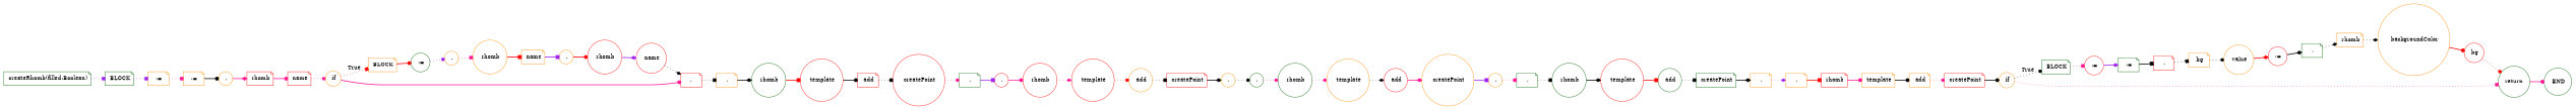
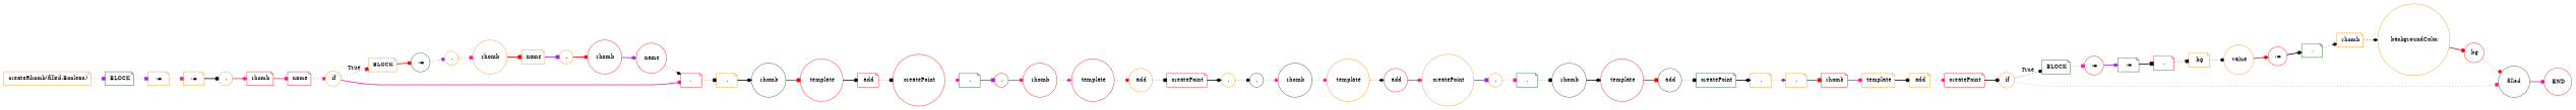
  digraph {
    rankdir=LR
    node [color=darkorange shape=circle]
    edge [arrowhead=dot color=black style=dotted]
-   n1 [color=darkgreen label=" createRhomb(filled:Boolean)" shape=note]
+   n1 [label=" createRhomb(filled:Boolean)" shape=note]
    n2 [color=darkgreen label=" BLOCK" shape=note]
    n3 [label=" :=" shape=note]
    n4 [label=" :=" shape=note]
    n5 [label=" ."]
    n6 [color=red label=" rhomb" shape=note]
    n7 [color=red label=" name" shape=note]
    n8 [label=" if"]
    n9 [label=" BLOCK" shape=note]
    n10 [color=red label="." shape=note]
    n11 [color=darkgreen label=" :="]
    n12 [label=" ." shape=note]
    n13 [label=" ."]
    n14 [color=darkgreen label=" rhomb"]
    n15 [label=" rhomb"]
    n16 [color=red label=" template"]
    n17 [label=" name" shape=note]
    n18 [color=red label=" add" shape=note]
    n19 [label=" ."]
    n20 [color=red label=" createPoint"]
    n21 [color=red label=" rhomb"]
    n22 [color=darkgreen label=" ." shape=note]
    n23 [color=red label=" name"]
    n24 [color=red label=" ."]
    n25 [color=red label=" rhomb"]
    n26 [color=red label=" template"]
    n27 [label=" add"]
    n28 [color=red label=" createPoint" shape=note]
    n29 [label=" ."]
    n30 [color=darkgreen label=" ."]
    n31 [color=darkgreen label=" rhomb"]
    n32 [label=" template"]
    n33 [color=red label=" add"]
    n34 [label=" createPoint"]
    n35 [label=" ."]
    n36 [color=darkgreen label=" ." shape=note]
    n37 [color=darkgreen label=" rhomb"]
    n38 [color=red label=" template"]
    n39 [color=darkgreen label=" add"]
    n40 [color=darkgreen label=" createPoint" shape=note]
    n41 [label=" ." shape=note]
    n42 [label=" ." shape=note]
    n43 [color=red label=" rhomb" shape=note]
    n44 [label=" template" shape=note]
    n45 [label=" add" shape=note]
    n46 [color=red label=" createPoint" shape=note]
    n47 [label=" if"]
    n48 [color=darkgreen label=" BLOCK" shape=note]
-   n49 [color=darkgreen label=return]
+   n49 [color=darkgreen label=filled]
    n50 [color=red label=" :="]
-   n51 [color=darkgreen label=" END"]
+   n51 [color=red label=" END"]
    n52 [color=darkgreen label=" :=" shape=note]
    n53 [color=red label=" ." shape=note]
    n54 [label=" bg" shape=note]
    n55 [label=" value"]
    n56 [color=red label=" :="]
    n57 [color=darkgreen label=" ." shape=note]
    n58 [label=" rhomb" shape=note]
    n59 [label=" backgroundColor"]
    n60 [color=red label=" bg"]
    n1 -> n2 [arrowhead=box color=purple]
    n2 -> n3 [arrowhead=box color=purple]
    n3 -> n4 [arrowhead=box color=deeppink]
    n4 -> n5 [style=bold]
    n5 -> n6 [arrowhead=diamond color=deeppink style=bold]
    n6 -> n7 [color=deeppink style=bold]
    n7 -> n8 [color=deeppink]
    n8 -> n9 [arrowhead=box color=red label=True]
    n8 -> n10 [color=deeppink style=bold]
    n9 -> n11 [color=red style=bold]
    n10 -> n12 [arrowhead=box]
    n11 -> n13 [color=purple]
    n12 -> n14 [arrowhead=diamond style=bold]
    n13 -> n15 [arrowhead=box color=deeppink]
    n14 -> n16 [arrowhead=box color=red style=bold]
    n15 -> n17 [arrowhead=box color=red style=bold]
    n16 -> n18 [style=bold]
    n17 -> n19 [arrowhead=box color=purple style=bold]
    n18 -> n20 [arrowhead=box]
    n19 -> n21 [color=red style=bold]
    n20 -> n22 [color=deeppink]
    n21 -> n23 [arrowhead=diamond color=purple style=bold]
    n22 -> n24 [arrowhead=box color=purple style=bold]
    n23 -> n10 [arrowhead=diamond]
    n24 -> n25 [color=deeppink style=bold]
    n25 -> n26 [arrowhead=diamond color=deeppink]
    n26 -> n27 [color=red]
    n27 -> n28 [arrowhead=box]
    n28 -> n29 [arrowhead=diamond style=bold]
    n29 -> n30
    n30 -> n31 [color=deeppink]
    n31 -> n32 [color=deeppink]
    n32 -> n33 [arrowhead=diamond]
    n33 -> n34 [arrowhead=diamond color=deeppink style=bold]
    n34 -> n35 [arrowhead=box color=purple style=bold]
    n35 -> n36 [arrowhead=box color=deeppink]
    n36 -> n37 [arrowhead=box]
    n37 -> n38 [arrowhead=diamond style=bold]
    n38 -> n39 [arrowhead=box color=red style=bold]
    n39 -> n40 [arrowhead=box]
    n40 -> n41 [arrowhead=diamond style=bold]
    n41 -> n42 [arrowhead=diamond color=purple]
    n42 -> n43 [arrowhead=box color=red style=bold]
    n43 -> n44 [color=deeppink style=bold]
    n44 -> n45 [style=bold]
    n45 -> n46 [color=deeppink]
    n46 -> n47 [style=bold]
    n47 -> n48 [label=True]
    n47 -> n49 [arrowhead=box color=deeppink]
    n48 -> n50 [arrowhead=box color=deeppink]
    n49 -> n51 [color=deeppink style=bold]
    n50 -> n52 [arrowhead=diamond color=purple style=bold]
    n52 -> n53 [arrowhead=box style=bold]
    n53 -> n54 [arrowhead=box]
    n54 -> n55
    n55 -> n56 [arrowhead=diamond color=red style=bold]
    n56 -> n57 [arrowhead=diamond style=bold]
    n57 -> n58 [arrowhead=diamond]
    n58 -> n59 [arrowhead=diamond]
    n59 -> n60 [color=red style=bold]
    n60 -> n49 [color=red]
  }
